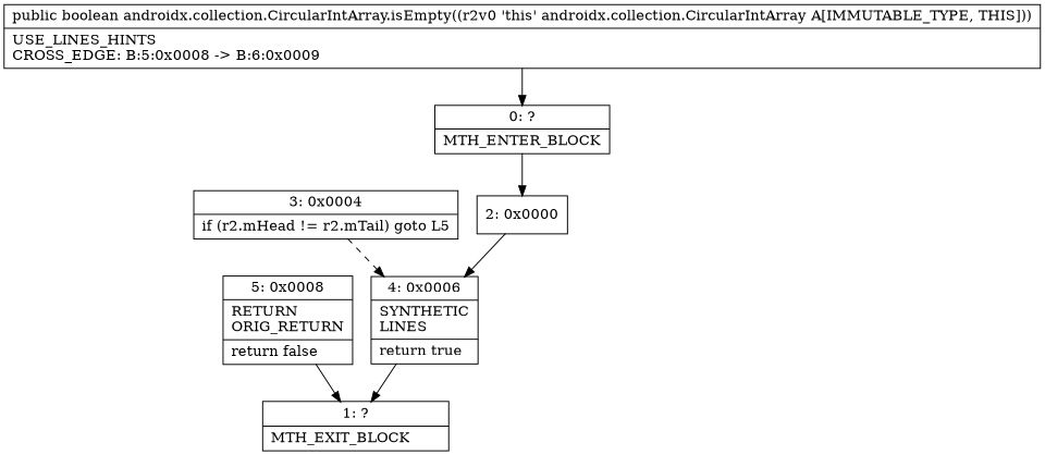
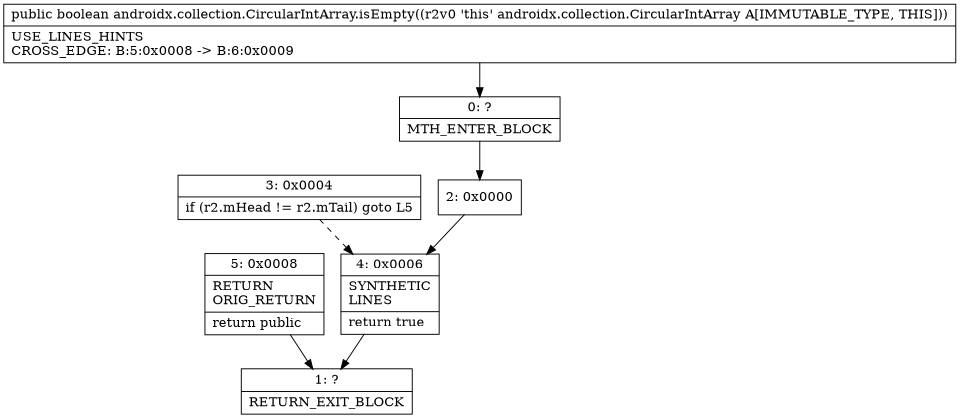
  digraph {
    node [shape=record]
    n1 [label="{0\:\ ?|MTH_ENTER_BLOCK\l}"]
    n2 [label="{2\:\ 0x0000}"]
    n3 [label="{4\:\ 0x0006|SYNTHETIC\lLINES\l|return true\l}"]
    n4 [label="{3\:\ 0x0004|if (r2.mHead != r2.mTail) goto L5\l}"]
-   n5 [label="{1\:\ ?|MTH_EXIT_BLOCK\l}"]
-   n6 [label="{5\:\ 0x0008|RETURN\lORIG_RETURN\l|return false\l}"]
+   n5 [label="{1\:\ ?|RETURN_EXIT_BLOCK\l}"]
+   n6 [label="{5\:\ 0x0008|RETURN\lORIG_RETURN\l|return public\l}"]
    n7 [label="{public boolean androidx.collection.CircularIntArray.isEmpty((r2v0 'this' androidx.collection.CircularIntArray A[IMMUTABLE_TYPE, THIS]))  | USE_LINES_HINTS\lCROSS_EDGE: B:5:0x0008 \-\> B:6:0x0009\l}"]
    n1 -> n2
    n2 -> n3
    n3 -> n5
    n4 -> n3 [style=dashed]
    n6 -> n5
    n7 -> n1
  }
